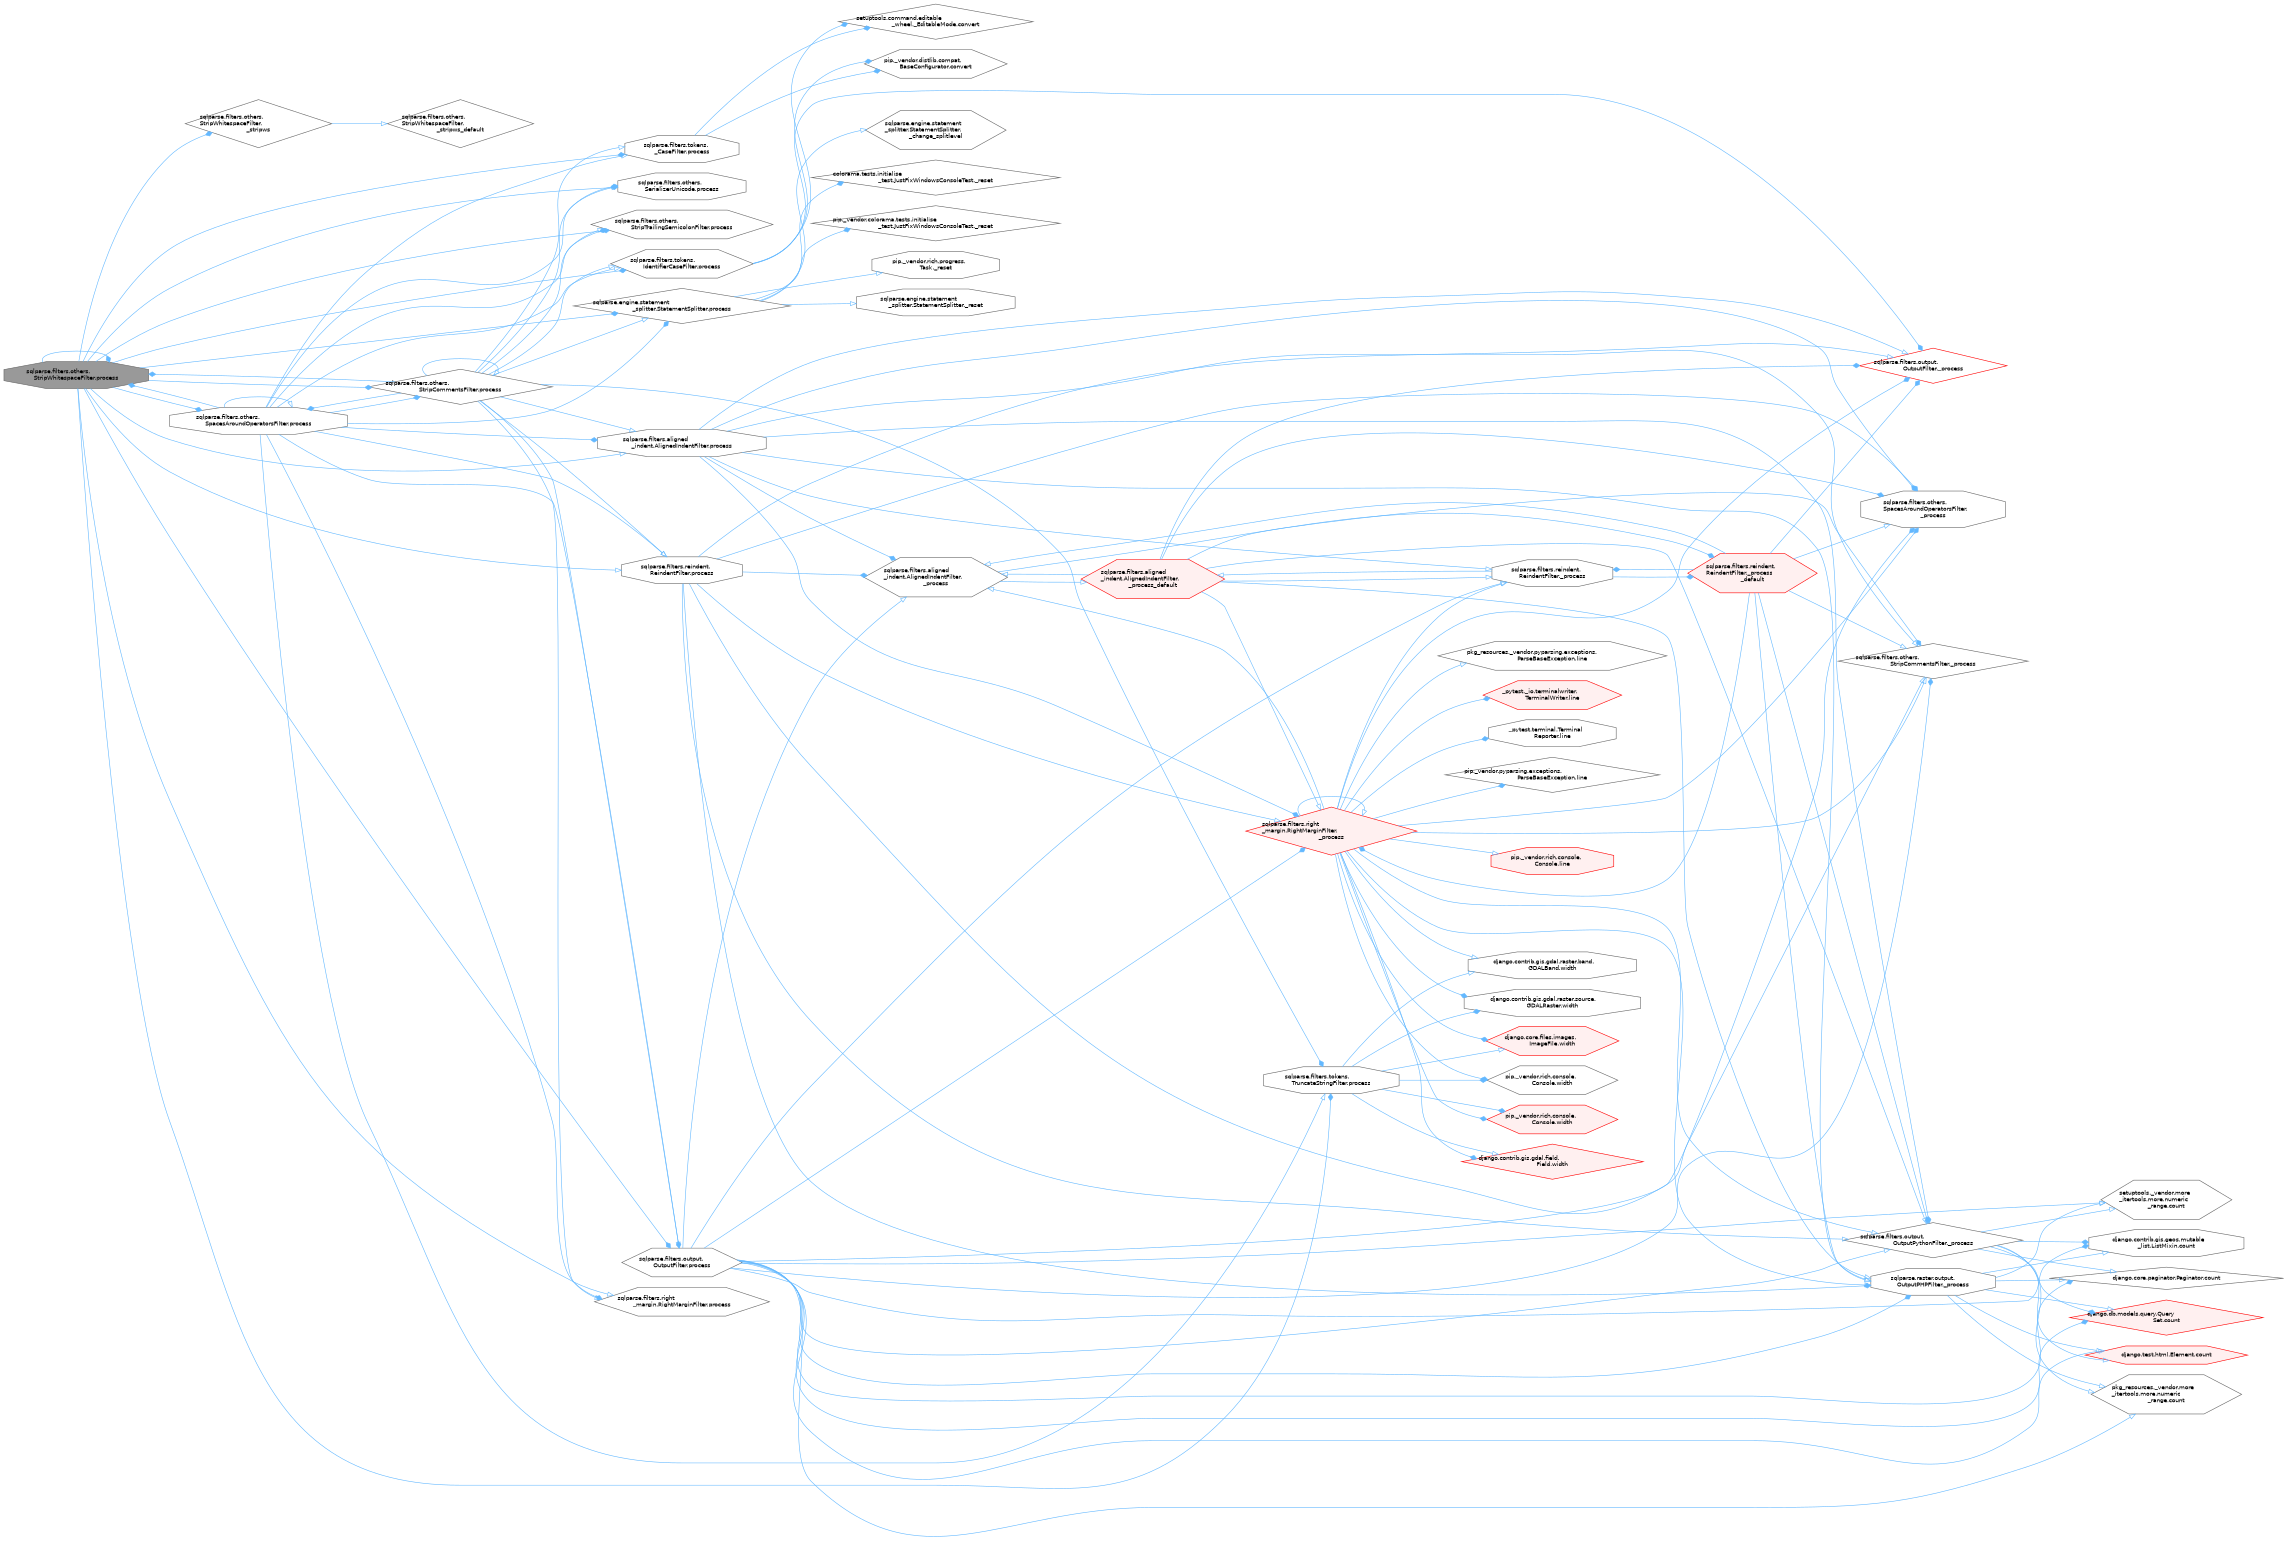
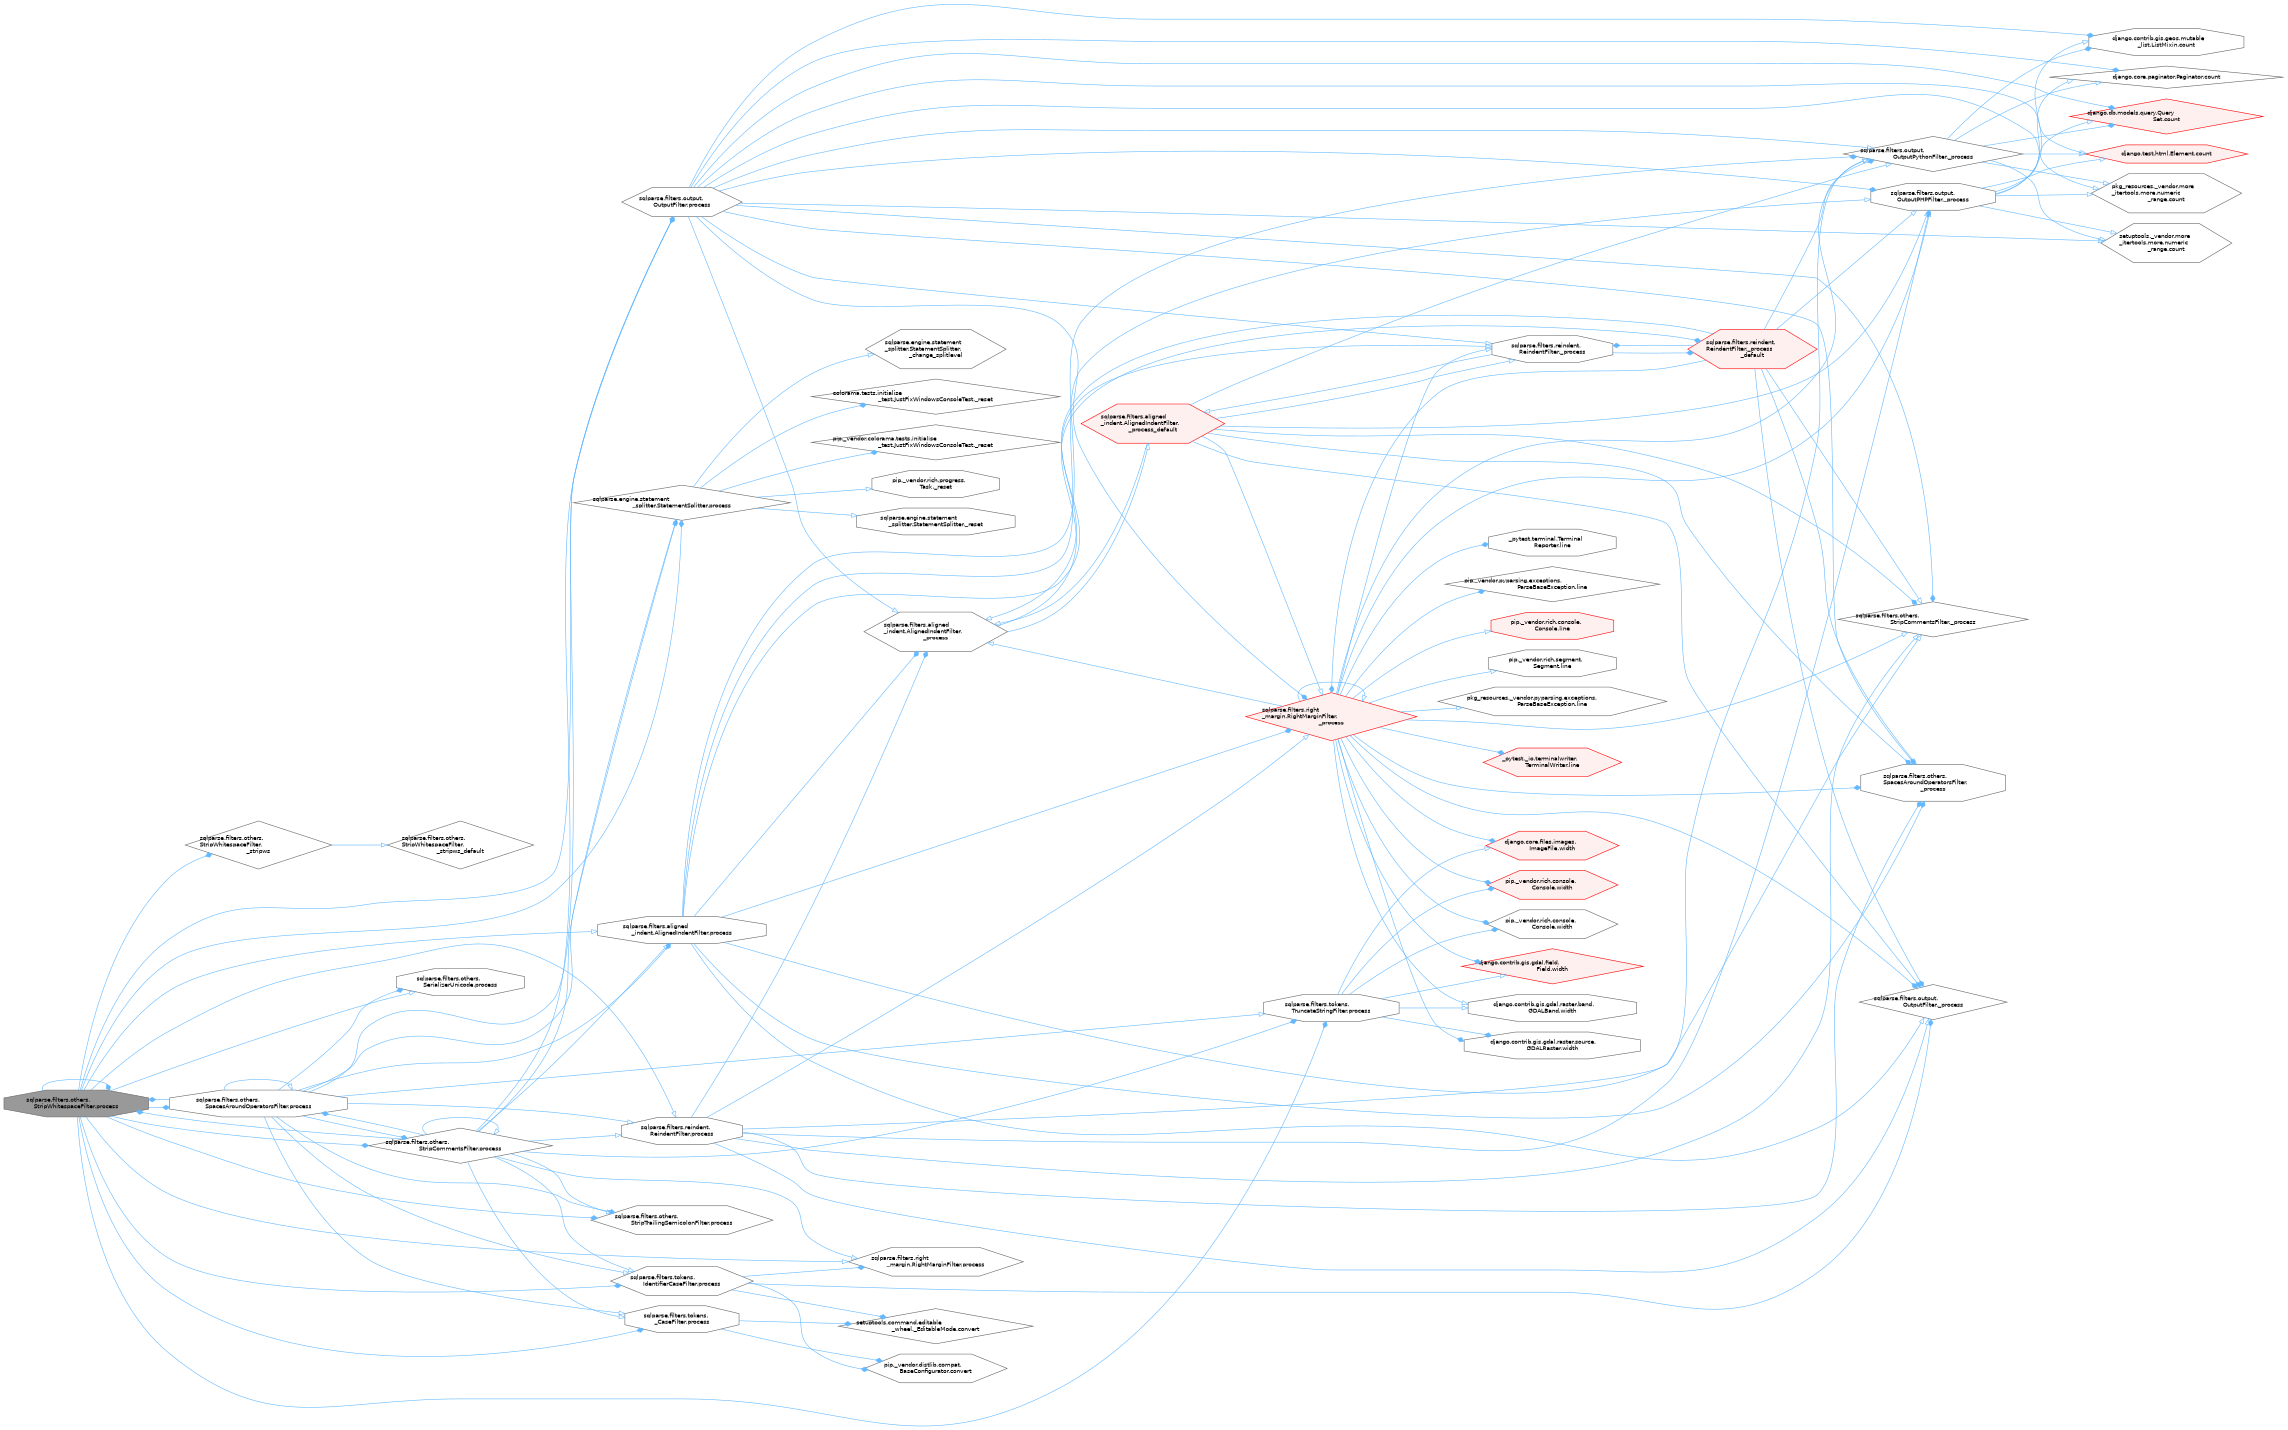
  digraph {
    rankdir=LR
    node [color=grey40 fillcolor=white fontname=Helvetica fontsize=10 shape=octagon style=filled]
    edge [arrowhead=onormal color=steelblue1 fontname=Helvetica fontsize=10 labelfontname=Helvetica labelfontsize=10 style=solid]
    n1 [color=gray40 fillcolor=grey60 fontcolor=black height=0.2 label="sqlparse.filters.others.\lStripWhitespaceFilter.process" width=0.4]
    n2 [height=0.2 label="sqlparse.filters.others.\lStripWhitespaceFilter.\l_stripws" shape=diamond width=0.4]
    n3 [height=0.2 label="sqlparse.engine.statement\l_splitter.StatementSplitter.process" shape=diamond width=0.4]
    n4 [height=0.2 label="sqlparse.filters.aligned\l_indent.AlignedIndentFilter.process" width=0.4]
    n5 [height=0.2 label="sqlparse.filters.others.\lSerializerUnicode.process" width=0.4]
    n6 [height=0.2 label="sqlparse.filters.others.\lSpacesAroundOperatorsFilter.process" width=0.4]
    n7 [height=0.2 label="sqlparse.filters.others.\lStripCommentsFilter.process" shape=diamond width=0.4]
    n8 [height=0.2 label="sqlparse.filters.others.\lStripTrailingSemicolonFilter.process" shape=hexagon width=0.4]
    n9 [height=0.2 label="sqlparse.filters.output.\lOutputFilter.process" shape=hexagon width=0.4]
    n10 [height=0.2 label="sqlparse.filters.reindent.\lReindentFilter.process" width=0.4]
    n11 [height=0.2 label="sqlparse.filters.right\l_margin.RightMarginFilter.process" shape=hexagon width=0.4]
    n12 [height=0.2 label="sqlparse.filters.tokens.\l_CaseFilter.process" width=0.4]
    n13 [height=0.2 label="sqlparse.filters.tokens.\lIdentifierCaseFilter.process" shape=hexagon width=0.4]
    n14 [height=0.2 label="sqlparse.filters.tokens.\lTruncateStringFilter.process" width=0.4]
    n15 [height=0.2 label="sqlparse.filters.others.\lStripWhitespaceFilter.\l_stripws_default" shape=diamond width=0.4]
    n16 [height=0.2 label="sqlparse.engine.statement\l_splitter.StatementSplitter.\l_change_splitlevel" shape=hexagon width=0.4]
    n17 [height=0.2 label="colorama.tests.initialise\l_test.JustFixWindowsConsoleTest._reset" shape=diamond width=0.4]
    n18 [height=0.2 label="pip._vendor.colorama.tests.initialise\l_test.JustFixWindowsConsoleTest._reset" shape=diamond width=0.4]
    n19 [height=0.2 label="pip._vendor.rich.progress.\lTask._reset" width=0.4]
    n20 [height=0.2 label="sqlparse.engine.statement\l_splitter.StatementSplitter._reset" width=0.4]
    n21 [height=0.2 label="sqlparse.filters.aligned\l_indent.AlignedIndentFilter.\l_process" shape=hexagon width=0.4]
    n22 [height=0.2 label="sqlparse.filters.others.\lSpacesAroundOperatorsFilter.\l_process" width=0.4]
    n23 [height=0.2 label="sqlparse.filters.others.\lStripCommentsFilter._process" shape=diamond width=0.4]
-   n24 [color=red height=0.2 label="sqlparse.filters.output.\lOutputFilter._process" shape=diamond width=0.4]
-   n25 [height=0.2 label="sqlparse.raster.output.\lOutputPHPFilter._process" width=0.4]
+   n24 [height=0.2 label="sqlparse.filters.output.\lOutputFilter._process" shape=diamond width=0.4]
+   n25 [height=0.2 label="sqlparse.filters.output.\lOutputPHPFilter._process" width=0.4]
    n26 [height=0.2 label="sqlparse.filters.output.\lOutputPythonFilter._process" shape=diamond width=0.4]
    n27 [height=0.2 label="sqlparse.filters.reindent.\lReindentFilter._process" width=0.4]
    n28 [color=red fillcolor="#FFF0F0" height=0.2 label="sqlparse.filters.right\l_margin.RightMarginFilter.\l_process" shape=diamond width=0.4]
    n29 [height=0.2 label="django.contrib.gis.geos.mutable\l_list.ListMixin.count" width=0.4]
    n30 [height=0.2 label="django.core.paginator.Paginator.count" shape=diamond width=0.4]
    n31 [color=red fillcolor="#FFF0F0" height=0.2 label="django.db.models.query.Query\lSet.count" shape=diamond width=0.4]
    n32 [color=red fillcolor="#FFF0F0" height=0.2 label="django.test.html.Element.count" shape=hexagon width=0.4]
    n33 [height=0.2 label="pkg_resources._vendor.more\l_itertools.more.numeric\l_range.count" shape=hexagon width=0.4]
    n34 [height=0.2 label="setuptools._vendor.more\l_itertools.more.numeric\l_range.count" shape=hexagon width=0.4]
    n35 [height=0.2 label="pip._vendor.distlib.compat.\lBaseConfigurator.convert" shape=hexagon width=0.4]
    n36 [height=0.2 label="setuptools.command.editable\l_wheel._EditableMode.convert" shape=diamond width=0.4]
    n37 [color=red fillcolor="#FFF0F0" height=0.2 label="django.contrib.gis.gdal.field.\lField.width" shape=diamond width=0.4]
    n38 [height=0.2 label="django.contrib.gis.gdal.raster.band.\lGDALBand.width" width=0.4]
    n39 [height=0.2 label="django.contrib.gis.gdal.raster.source.\lGDALRaster.width" width=0.4]
    n40 [color=red fillcolor="#FFF0F0" height=0.2 label="django.core.files.images.\lImageFile.width" shape=hexagon width=0.4]
    n41 [color=red fillcolor="#FFF0F0" height=0.2 label="pip._vendor.rich.console.\lConsole.width" shape=hexagon width=0.4]
    n42 [height=0.2 label="pip._vendor.rich.console.\lConsole.width" shape=hexagon width=0.4]
    n43 [color=red fillcolor="#FFF0F0" height=0.2 label="sqlparse.filters.aligned\l_indent.AlignedIndentFilter.\l_process_default" shape=hexagon width=0.4]
    n44 [color=red fillcolor="#FFF0F0" height=0.2 label="sqlparse.filters.reindent.\lReindentFilter._process\l_default" shape=hexagon width=0.4]
    n45 [color=red fillcolor="#FFF0F0" height=0.2 label="_pytest._io.terminalwriter.\lTerminalWriter.line" shape=hexagon width=0.4]
    n46 [height=0.2 label="_pytest.terminal.Terminal\lReporter.line" width=0.4]
    n47 [height=0.2 label="pip._vendor.pyparsing.exceptions.\lParseBaseException.line" shape=diamond width=0.4]
    n48 [color=red fillcolor="#FFF0F0" height=0.2 label="pip._vendor.rich.console.\lConsole.line" width=0.4]
+   n49 [height=0.2 label="pip._vendor.rich.segment.\lSegment.line" width=0.4]
    n50 [height=0.2 label="pkg_resources._vendor.pyparsing.exceptions.\lParseBaseException.line" shape=hexagon width=0.4]
    n1 -> n1 [arrowhead=diamond]
    n1 -> n2 [arrowhead=diamond]
    n1 -> n3 [arrowhead=diamond]
    n1 -> n4
    n1 -> n5
    n1 -> n6 [arrowhead=diamond]
    n1 -> n7 [arrowhead=diamond]
    n1 -> n8 [arrowhead=diamond]
    n1 -> n9 [arrowhead=diamond]
    n1 -> n10
    n1 -> n11
    n1 -> n12 [arrowhead=diamond]
    n1 -> n13 [arrowhead=diamond]
    n1 -> n14 [arrowhead=diamond]
    n2 -> n15
    n3 -> n16
    n3 -> n17 [arrowhead=diamond]
    n3 -> n18 [arrowhead=diamond]
    n3 -> n19
    n3 -> n20
    n4 -> n21 [arrowhead=diamond]
    n4 -> n22 [arrowhead=diamond]
    n4 -> n23
    n4 -> n24
    n4 -> n25
    n4 -> n26 [arrowhead=diamond]
    n4 -> n27
    n4 -> n28 [arrowhead=diamond]
    n6 -> n1 [arrowhead=diamond]
    n6 -> n3 [arrowhead=diamond]
    n6 -> n4 [arrowhead=diamond]
    n6 -> n5 [arrowhead=diamond]
    n6 -> n6
    n6 -> n7 [arrowhead=diamond]
    n6 -> n8 [arrowhead=diamond]
    n6 -> n9 [arrowhead=diamond]
    n6 -> n10
-   n6 -> n11 [arrowhead=diamond]
+   n13 -> n11 [arrowhead=diamond]
    n6 -> n12
    n6 -> n13
    n6 -> n14
    n7 -> n1 [arrowhead=diamond]
    n7 -> n3
    n7 -> n4
-   n7 -> n5 [arrowhead=diamond]
    n7 -> n6 [arrowhead=diamond]
    n7 -> n7
    n7 -> n8
-   n7 -> n9
+   n7 -> n9 [arrowhead=diamond]
    n7 -> n10
    n7 -> n11
    n7 -> n12
    n7 -> n13
    n7 -> n14 [arrowhead=diamond]
    n9 -> n21
    n9 -> n22 [arrowhead=diamond]
    n9 -> n23 [arrowhead=diamond]
    n9 -> n25 [arrowhead=diamond]
    n9 -> n26
    n9 -> n27
    n9 -> n28 [arrowhead=diamond]
    n9 -> n29 [arrowhead=diamond]
    n9 -> n30 [arrowhead=diamond]
    n9 -> n31 [arrowhead=diamond]
    n9 -> n32
    n9 -> n33
    n9 -> n34
    n10 -> n21 [arrowhead=diamond]
    n10 -> n22 [arrowhead=diamond]
    n10 -> n23
    n10 -> n24
    n10 -> n25 [arrowhead=diamond]
    n10 -> n26
    n10 -> n28
    n12 -> n35 [arrowhead=diamond]
    n12 -> n36 [arrowhead=diamond]
    n13 -> n24 [arrowhead=diamond]
    n13 -> n35 [arrowhead=diamond]
    n13 -> n36 [arrowhead=diamond]
    n14 -> n37
    n14 -> n38
    n14 -> n39 [arrowhead=diamond]
    n14 -> n40
    n14 -> n41 [arrowhead=diamond]
    n14 -> n42 [arrowhead=diamond]
    n21 -> n43
    n21 -> n44 [arrowhead=diamond]
    n25 -> n29
    n25 -> n30
    n25 -> n31
    n25 -> n32
    n25 -> n33
    n25 -> n34
    n26 -> n29 [arrowhead=diamond]
    n26 -> n30
    n26 -> n31 [arrowhead=diamond]
    n26 -> n32
    n26 -> n33
    n26 -> n34
    n27 -> n43
    n27 -> n44 [arrowhead=diamond]
    n28 -> n21
    n28 -> n22 [arrowhead=diamond]
    n28 -> n23
    n28 -> n24 [arrowhead=diamond]
    n28 -> n25
    n28 -> n26
    n28 -> n27
    n28 -> n28
    n28 -> n37 [arrowhead=diamond]
    n28 -> n38
    n28 -> n39 [arrowhead=diamond]
    n28 -> n40 [arrowhead=diamond]
    n28 -> n41 [arrowhead=diamond]
    n28 -> n42 [arrowhead=diamond]
    n28 -> n45 [arrowhead=diamond]
    n28 -> n46 [arrowhead=diamond]
    n28 -> n47 [arrowhead=diamond]
    n28 -> n48
+   n28 -> n49
    n28 -> n50
    n43 -> n21
    n43 -> n22 [arrowhead=diamond]
    n43 -> n23 [arrowhead=diamond]
    n43 -> n24 [arrowhead=diamond]
    n43 -> n25
    n43 -> n26
    n43 -> n27
    n43 -> n28
    n44 -> n21
    n44 -> n22
    n44 -> n23
    n44 -> n24 [arrowhead=diamond]
    n44 -> n25
    n44 -> n26 [arrowhead=diamond]
    n44 -> n27 [arrowhead=diamond]
    n44 -> n28 [arrowhead=diamond]
  }
